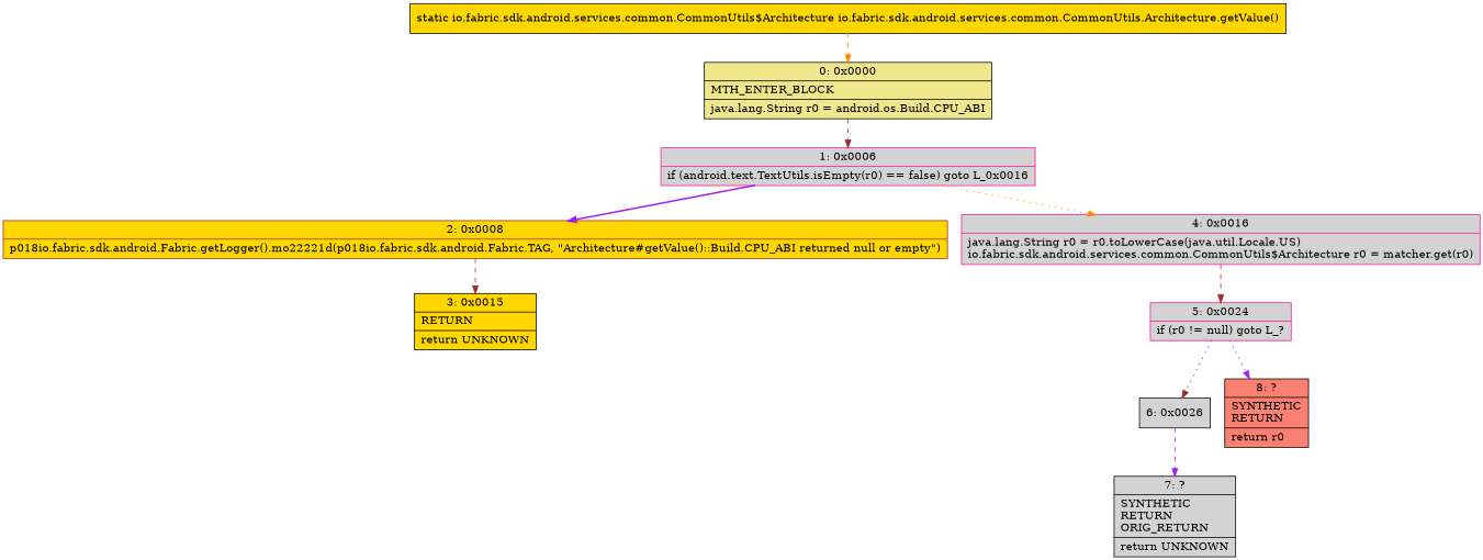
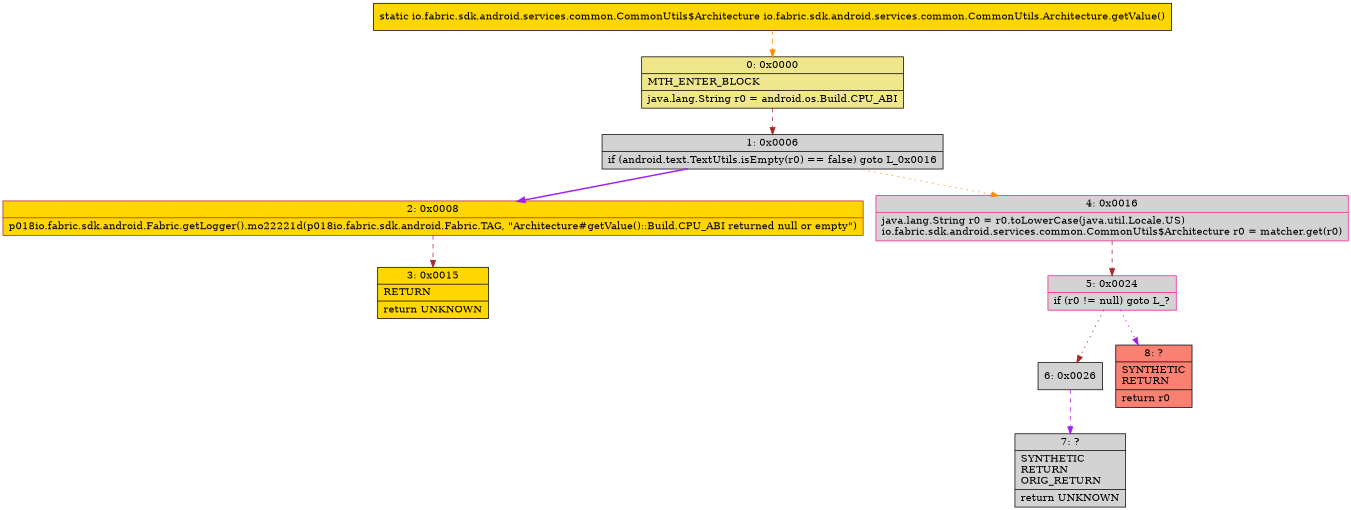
  digraph {
    node [color=black fillcolor=lightgrey shape=record style=filled]
    edge [color=brown style=dashed]
    n1 [fillcolor=khaki label="{0\:\ 0x0000|MTH_ENTER_BLOCK\l|java.lang.String r0 = android.os.Build.CPU_ABI\l}"]
-   n2 [color=deeppink label="{1\:\ 0x0006|if (android.text.TextUtils.isEmpty(r0) == false) goto L_0x0016\l}"]
+   n2 [label="{1\:\ 0x0006|if (android.text.TextUtils.isEmpty(r0) == false) goto L_0x0016\l}"]
    n3 [color=brown fillcolor=gold label="{2\:\ 0x0008|p018io.fabric.sdk.android.Fabric.getLogger().mo22221d(p018io.fabric.sdk.android.Fabric.TAG, \"Architecture#getValue()::Build.CPU_ABI returned null or empty\")\l}"]
    n4 [color=deeppink label="{4\:\ 0x0016|java.lang.String r0 = r0.toLowerCase(java.util.Locale.US)\lio.fabric.sdk.android.services.common.CommonUtils$Architecture r0 = matcher.get(r0)\l}"]
    n5 [fillcolor=gold label="{3\:\ 0x0015|RETURN\l|return UNKNOWN\l}"]
    n6 [color=deeppink label="{5\:\ 0x0024|if (r0 != null) goto L_?\l}"]
    n7 [label="{6\:\ 0x0026}"]
    n8 [fillcolor=salmon label="{8\:\ ?|SYNTHETIC\lRETURN\l|return r0\l}"]
    n9 [label="{7\:\ ?|SYNTHETIC\lRETURN\lORIG_RETURN\l|return UNKNOWN\l}"]
    n10 [fillcolor=gold label="{static io.fabric.sdk.android.services.common.CommonUtils$Architecture io.fabric.sdk.android.services.common.CommonUtils.Architecture.getValue() }"]
    n1 -> n2
    n2 -> n3 [color=purple style=bold]
    n2 -> n4 [color=darkorange style=dotted]
    n3 -> n5
    n4 -> n6
    n6 -> n7 [style=dotted]
    n6 -> n8 [color=purple style=dotted]
    n7 -> n9 [color=purple]
    n10 -> n1 [color=darkorange]
  }
